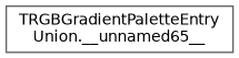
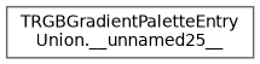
  digraph {
    rankdir=TB
-   n1 [color=grey40 fillcolor=white fontname=Helvetica fontsize=10 height=0.2 label="TRGBGradientPaletteEntry\lUnion.__unnamed65__" shape=box style=filled width=0.4]
+   n1 [color=grey40 fillcolor=white fontname=Helvetica fontsize=10 height=0.2 label="TRGBGradientPaletteEntry\lUnion.__unnamed25__" shape=box style=filled width=0.4]
  }
